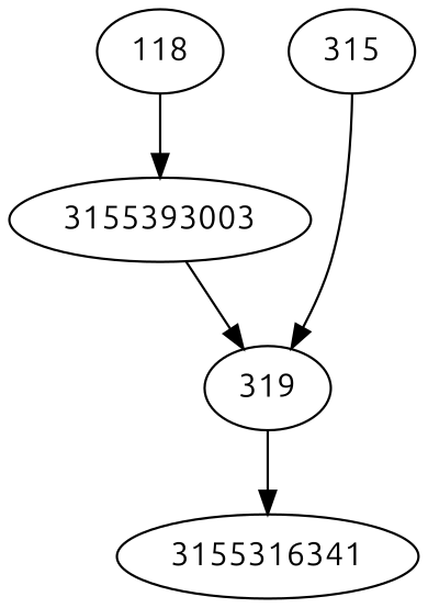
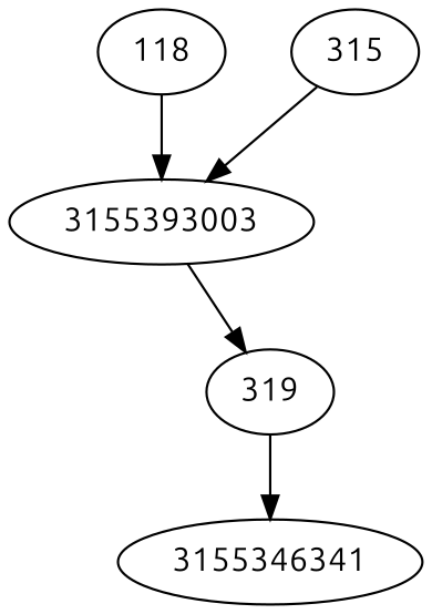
  strict digraph {
    fontname=Ubuntu
    node [fontname=Ubuntu]
    edge [fontname=Ubuntu]
    3155393003
    319
-   3155346341 [label=3155316341]
+   3155346341
    315
    n5 [label=118]
    3155393003 -> 319
    319 -> 3155346341
-   315 -> 319
+   315 -> 3155393003
    n5 -> 3155393003
  }
